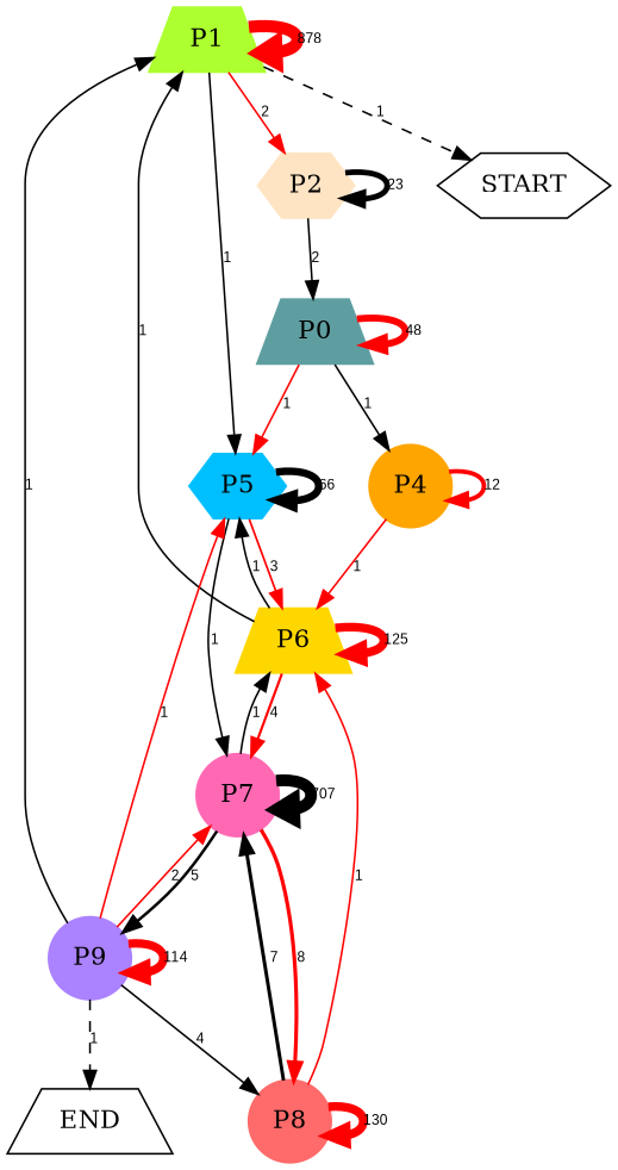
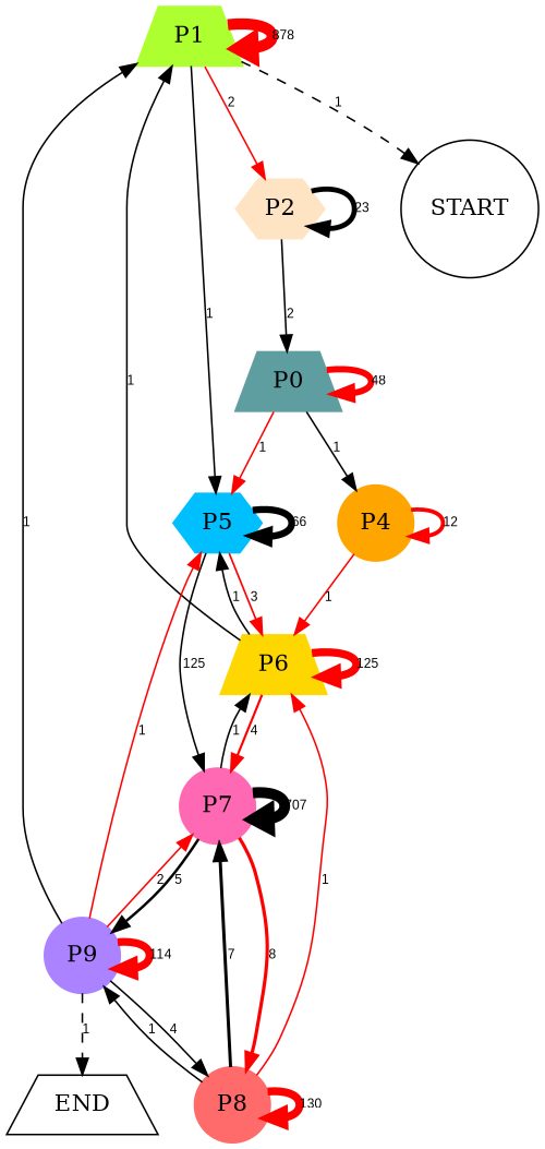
  digraph {
    node [color=black shape=circle style=filled]
    edge [color=black fontname=Arial fontsize=8 labelfloat=false penwidth=1]
    P1 [color=greenyellow shape=trapezium]
    P2 [color=bisque shape=hexagon]
    P5 [color=deepskyblue shape=hexagon]
-   START [fillcolor=white shape=hexagon]
+   START [fillcolor=white]
    n5 [color=cadetblue label=P0 shape=trapezium]
    P6 [color=gold shape=trapezium]
    P7 [color=hotpink]
    P4 [color=orange]
    P8 [color=indianred1]
    P9 [color=mediumpurple1]
    END [fillcolor=white shape=trapezium]
    P1 -> P1 [color=red label=878 penwidth=6.777646593635117]
    P1 -> P2 [color=red label=2]
    P1 -> P5 [label=1]
    P1 -> START [label=1 style=dashed penwidth=""]
    P2 -> P2 [label=23 penwidth=3.1354942159291497]
    P2 -> n5 [label=2]
    P5 -> P5 [label=66 penwidth=4.189654742026425]
    P5 -> P6 [color=red label=3 penwidth=1.0986122886681098]
-   P5 -> P7 [label=1]
+   P5 -> P7 [label=125]
    n5 -> P5 [color=red label=1]
    n5 -> n5 [color=red label=48 penwidth=3.871201010907891]
    n5 -> P4 [label=1]
    P6 -> P1 [label=1]
    P6 -> P5 [label=1]
    P6 -> P6 [color=red label=125 penwidth=4.8283137373023015]
    P6 -> P7 [color=red label=4 penwidth=1.3862943611198906]
    P7 -> P6 [label=1]
    P7 -> P7 [label=707 penwidth=6.561030665896573]
    P7 -> P8 [color=red label=8 penwidth=2.0794415416798357]
    P7 -> P9 [label=5 penwidth=1.6094379124341003]
    P4 -> P6 [color=red label=1]
    P4 -> P4 [color=red label=12 penwidth=2.4849066497880004]
    P8 -> P6 [color=red label=1]
    P8 -> P7 [label=7 penwidth=1.9459101490553132]
    P8 -> P8 [color=red label=130 penwidth=4.867534450455582]
+   P8 -> P9 [label=1]
    P9 -> P1 [label=1]
    P9 -> P5 [color=red label=1]
    P9 -> P7 [color=red label=2]
    P9 -> P8 [label=4]
    P9 -> P9 [color=red label=114 penwidth=4.736198448394496]
    P9 -> END [label=1 style=dashed penwidth=""]
  }
